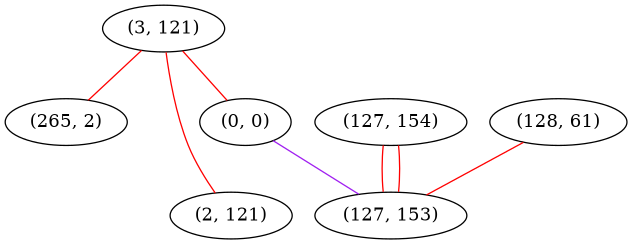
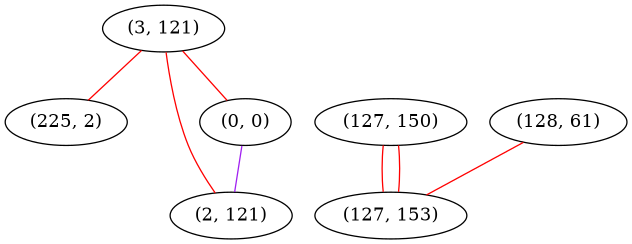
  graph {
    edge [color=red weight=1]
    "(3, 121)"
-   "(265, 2)"
+   "(265, 2)" [label="(225, 2)"]
    "(2, 121)"
    "(0, 0)"
-   "(127, 154)"
+   "(127, 154)" [label="(127, 150)"]
    "(127, 153)"
    n7 [label="(128, 61)"]
    "(3, 121)" -- "(265, 2)"
    "(3, 121)" -- "(2, 121)"
    "(3, 121)" -- "(0, 0)"
-   "(0, 0)" -- "(127, 153)" [color=purple weight=4]
+   "(0, 0)" -- "(2, 121)" [color=purple weight=4]
    "(127, 154)" -- "(127, 153)"
    "(127, 154)" -- "(127, 153)"
    n7 -- "(127, 153)"
  }
